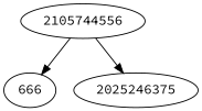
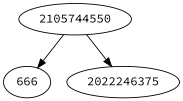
  strict digraph {
    fontname="Source Code Pro"
    node [fontname="Source Code Pro"]
    edge [fontname="Source Code Pro"]
    n1 [label=666]
-   2105744556
-   2022246375 [label=2025246375]
+   2105744556 [label=2105744550]
+   2022246375
    2105744556 -> n1
    2105744556 -> 2022246375
  }
